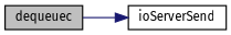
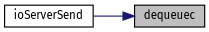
  digraph {
    rankdir=RL
    fontname="Fira Sans"
    node [color=black fontname="Fira Sans" fontsize=10 shape=record style=filled]
    n1 [fillcolor=grey75 fontcolor=black height=0.2 label=dequeuec width=0.4]
    n2 [fillcolor=white height=0.2 label=ioServerSend width=0.4]
-   n2 -> n1 [color=midnightblue dir=back fontname="Fira Sans" fontsize=10 labelfontname=Helvetica labelfontsize=10 style=solid]
+   n1 -> n2 [color=midnightblue dir=back fontname="Fira Sans" fontsize=10 labelfontname=Helvetica labelfontsize=10 style=solid]
  }
